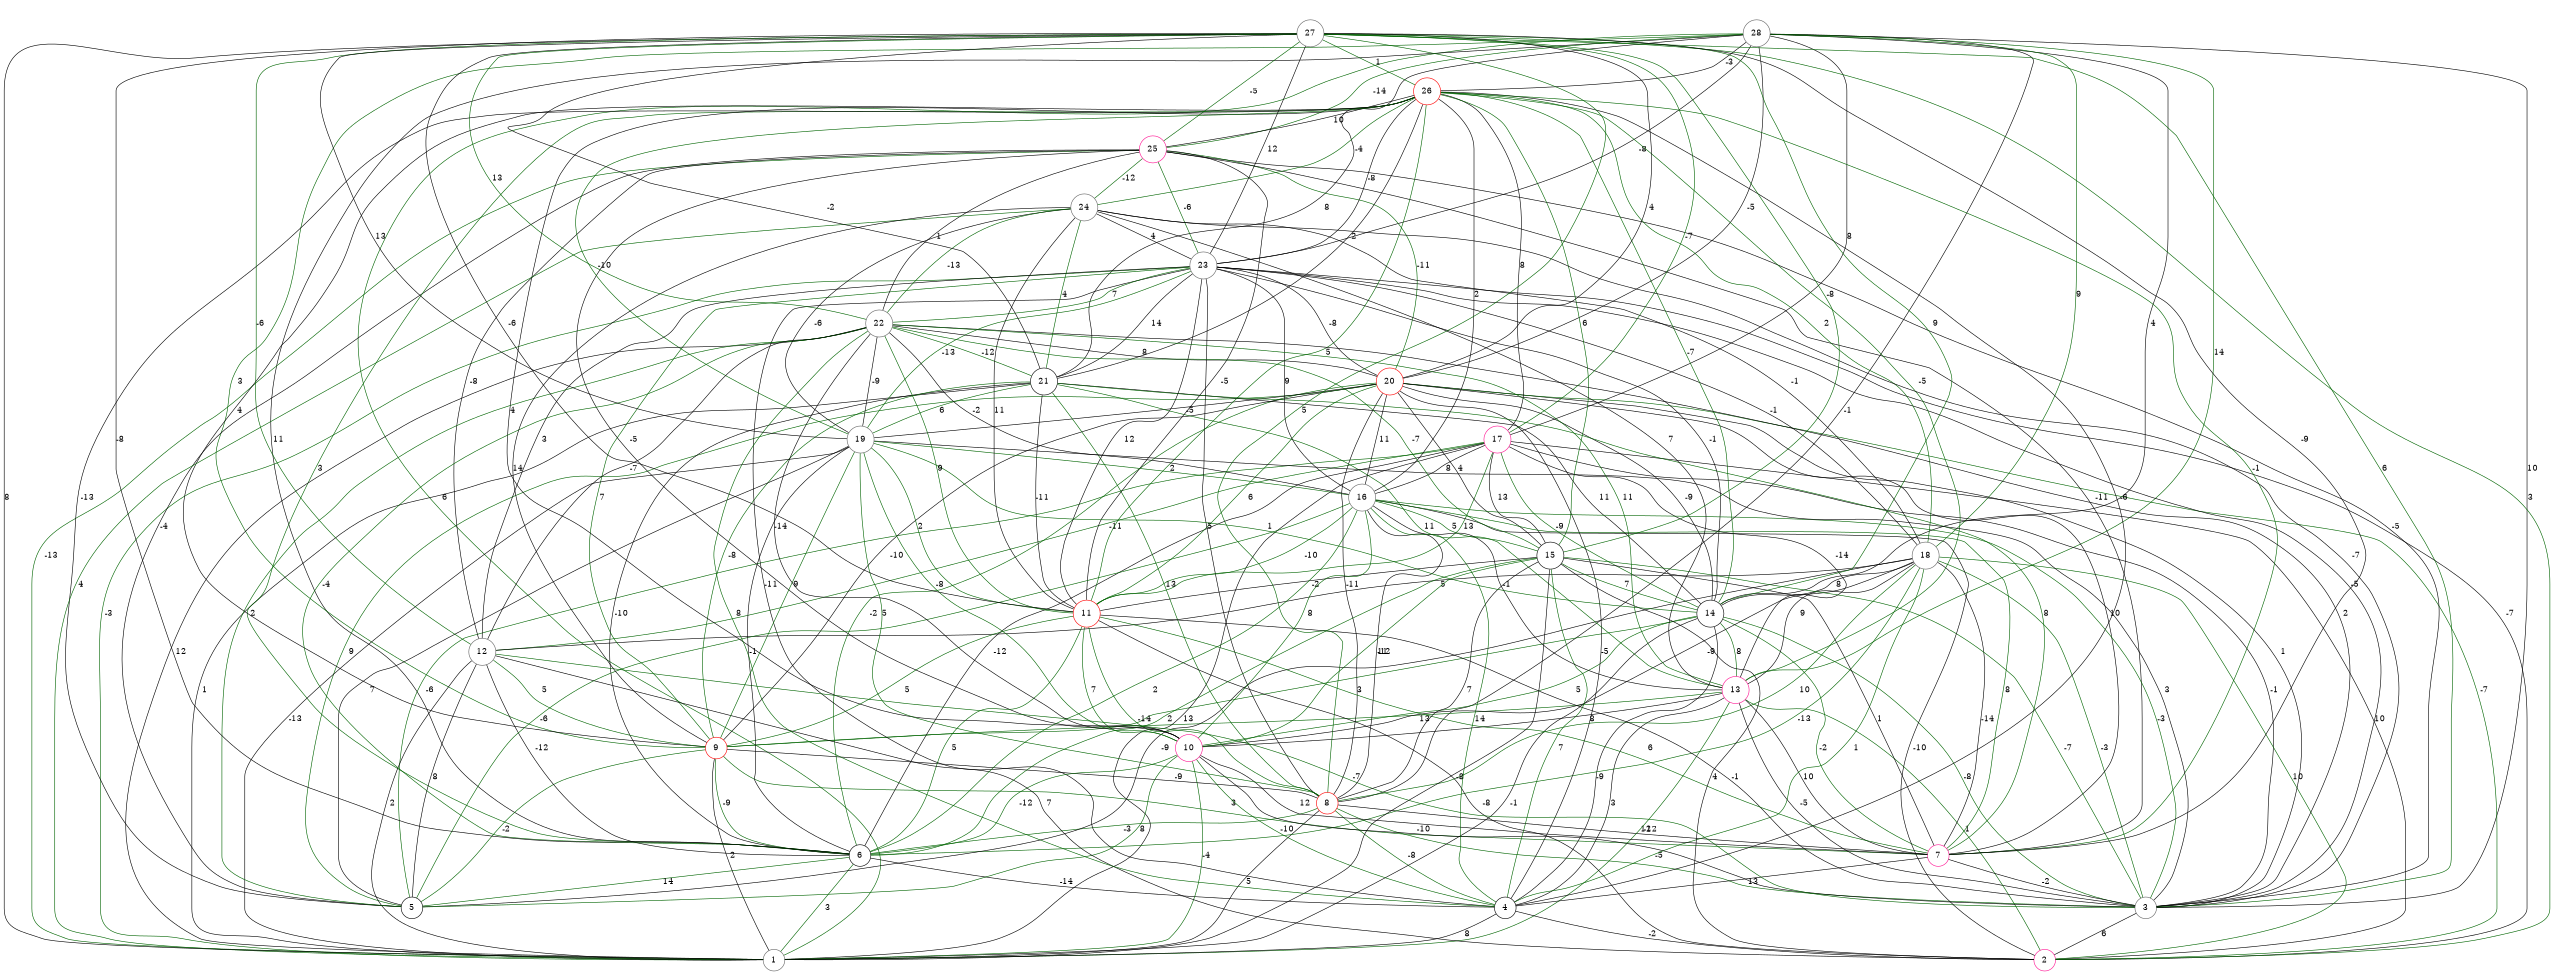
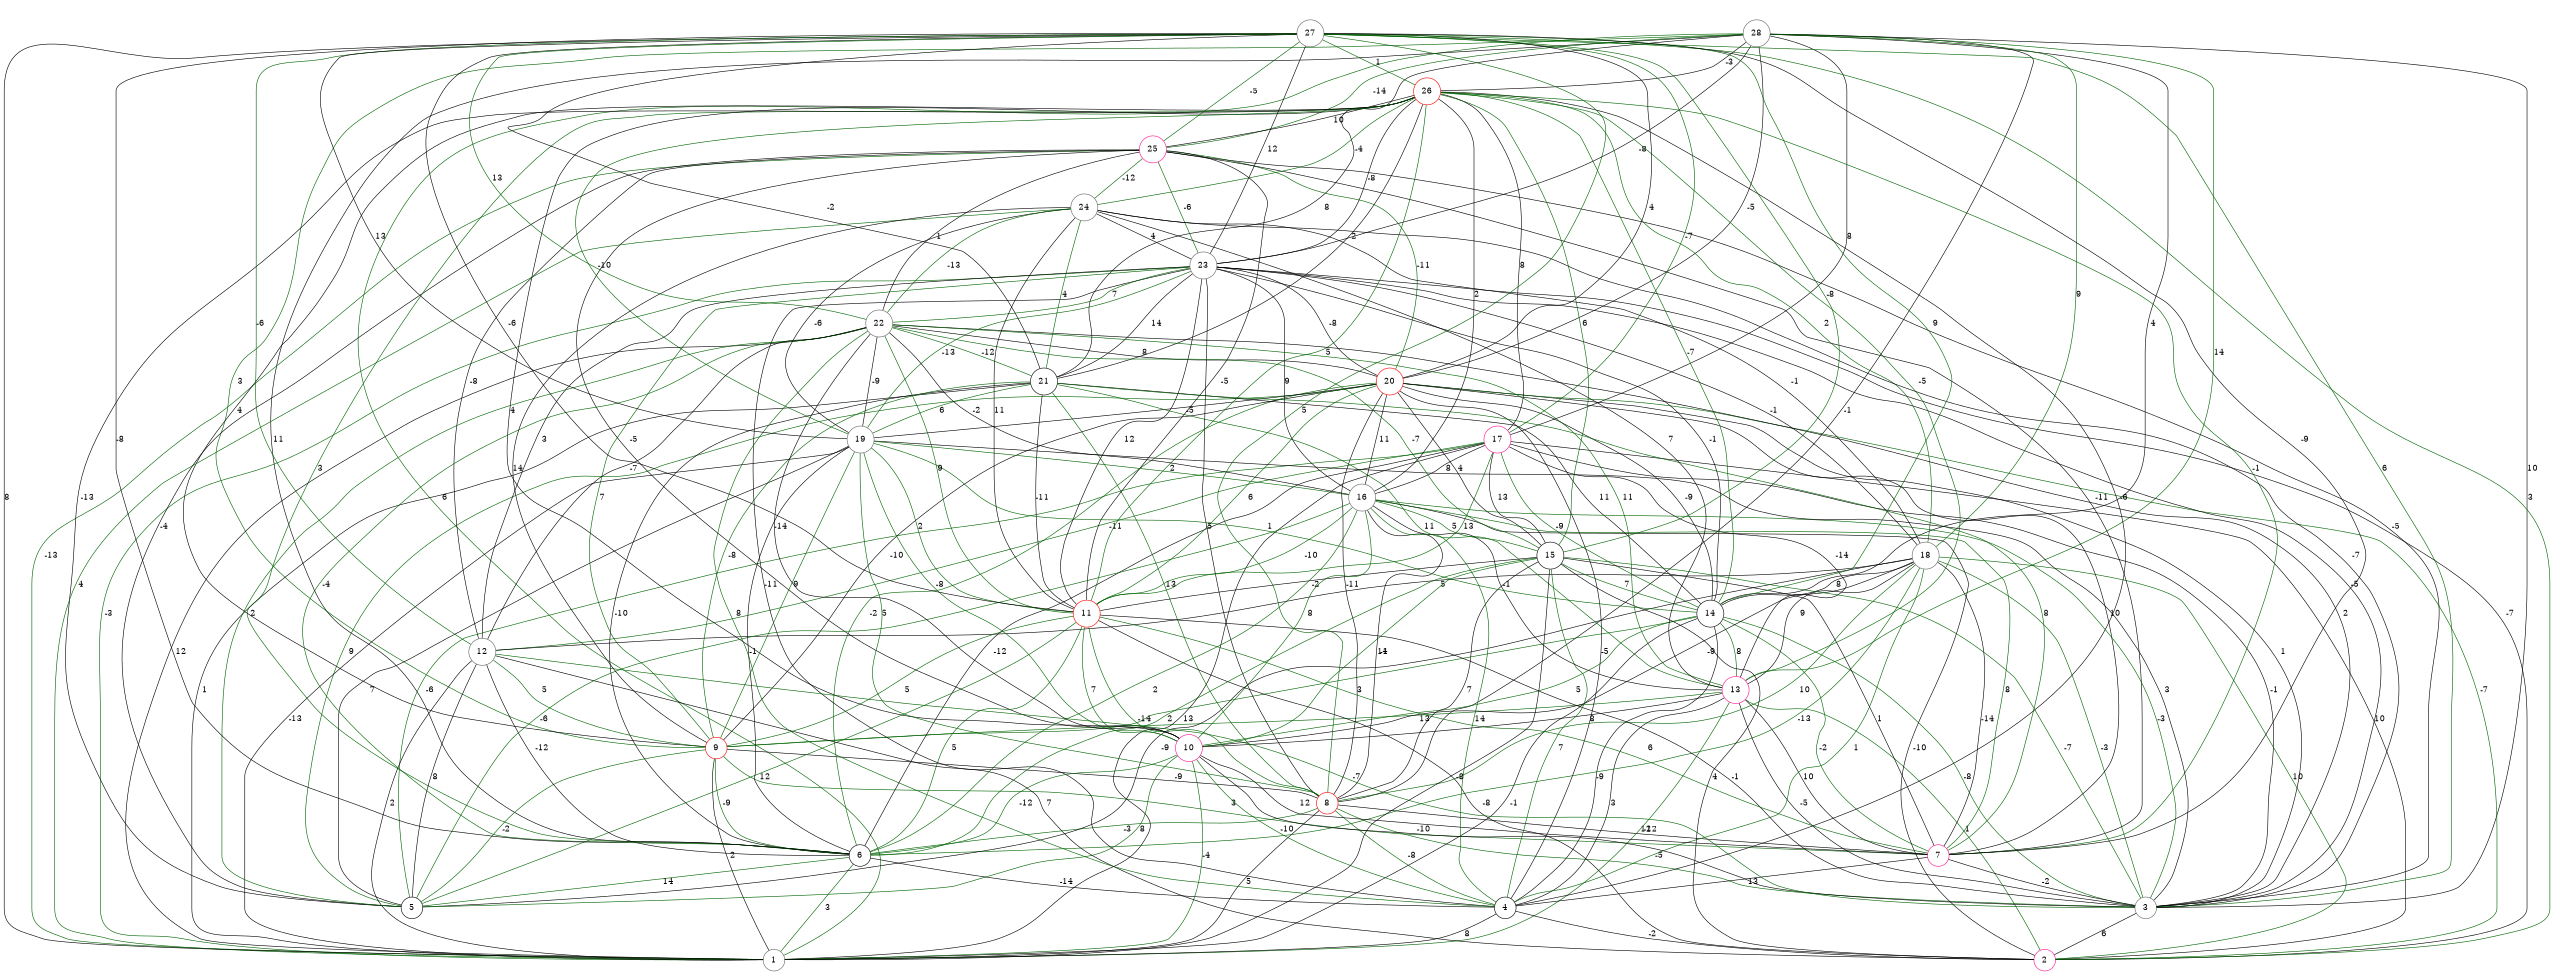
  graph {
    fontname="Helvetica,Arial,sans-serif"
    node [color=gray40 shape=circle]
    edge [color=black]
    28
    1
    3
    6 [color=black]
    8 [color=red]
    9 [color=red]
    13 [color=deeppink]
    14 [color=black]
    17 [color=deeppink]
    18
    20 [color=red]
    21 [color=black]
    23
    25 [color=deeppink]
    26 [color=red]
    2 [color=deeppink]
    4 [color=black]
    5 [color=black]
    7 [color=deeppink]
    10 [color=deeppink]
    11 [color=red]
    12
    15 [color=black]
    16
    19
    22
    24
    27
    28 -- 1 [color=darkgreen label=6]
    28 -- 3 [label=10]
    28 -- 6 [label=11]
    28 -- 8 [label=-1]
    28 -- 9 [color=darkgreen label=3]
    28 -- 13 [color=darkgreen label=14]
    28 -- 14 [label=4]
    28 -- 17 [label=8]
    28 -- 18 [color=darkgreen label=9]
    28 -- 20 [label=-5]
    28 -- 21 [label=8]
    28 -- 23 [label=-8]
    28 -- 25 [color=darkgreen label=-14]
    28 -- 26 [label=-3]
    3 -- 2 [label=6]
    6 -- 1 [color=darkgreen label=3]
    6 -- 4 [label=-14]
    6 -- 5 [color=darkgreen label=14]
    8 -- 1 [label=5]
    8 -- 3 [color=darkgreen label=-5]
    8 -- 6 [color=darkgreen label=-3]
    8 -- 4 [color=darkgreen label=-8]
    8 -- 7 [label=12]
    9 -- 1 [label=2]
    9 -- 6 [color=darkgreen label=-9]
    9 -- 8 [label=-9]
    9 -- 5 [color=darkgreen label=-2]
    9 -- 7 [color=darkgreen label=3]
    13 -- 1 [color=darkgreen label=-12]
    13 -- 3 [label=-5]
    13 -- 9 [color=darkgreen label=13]
    13 -- 2 [color=darkgreen label=1]
    13 -- 4 [label=3]
    13 -- 7 [label=10]
    13 -- 10 [label=8]
    14 -- 1 [label=-1]
    14 -- 3 [color=darkgreen label=-8]
    14 -- 9 [color=darkgreen label=3]
    14 -- 13 [color=darkgreen label=8]
    14 -- 4 [label=-9]
    14 -- 7 [color=darkgreen label=-2]
    14 -- 10 [color=darkgreen label=5]
    17 -- 1 [label=13]
    17 -- 3 [label=-1]
    17 -- 6 [label=-12]
    17 -- 13 [label=-14]
    17 -- 14 [color=darkgreen label=-9]
    17 -- 2 [label=10]
    17 -- 5 [color=darkgreen label=-6]
    17 -- 11 [color=darkgreen label=13]
    17 -- 12 [color=darkgreen label=-11]
    17 -- 15 [label=13]
    17 -- 16 [label=8]
    18 -- 3 [color=darkgreen label=-3]
    18 -- 6 [color=darkgreen label=-13]
    18 -- 8 [color=darkgreen label=10]
    18 -- 13 [label=9]
    18 -- 14 [label=8]
    18 -- 2 [color=darkgreen label=10]
    18 -- 4 [color=darkgreen label=1]
    18 -- 5 [label=-9]
    18 -- 7 [label=-14]
    18 -- 10 [label=-9]
    18 -- 12 [label=5]
    20 -- 3 [label=1]
    20 -- 6 [color=darkgreen label=-2]
    20 -- 8 [label=-11]
    20 -- 9 [label=-10]
    20 -- 14 [label=-9]
    20 -- 2 [color=darkgreen label=-7]
    20 -- 4 [label=-5]
    20 -- 5 [color=darkgreen label=9]
    20 -- 7 [label=10]
    20 -- 11 [color=darkgreen label=6]
    20 -- 15 [label=4]
    20 -- 16 [label=11]
    20 -- 19 [label=-5]
    21 -- 1 [label=1]
    21 -- 6 [label=-10]
    21 -- 8 [color=darkgreen label=13]
    21 -- 9 [color=darkgreen label=-8]
    21 -- 13 [color=darkgreen label=11]
    21 -- 14 [label=11]
    21 -- 7 [color=darkgreen label=8]
    21 -- 11 [label=-11]
    21 -- 19 [color=darkgreen label=6]
    23 -- 1 [color=darkgreen label=-3]
    23 -- 3 [label=-5]
    23 -- 8 [label=5]
    23 -- 9 [color=darkgreen label=7]
    23 -- 14 [label=-1]
    23 -- 18 [label=-1]
    23 -- 20 [label=-8]
    23 -- 21 [label=14]
    23 -- 2 [label=-7]
    23 -- 4 [label=-11]
    23 -- 11 [label=12]
    23 -- 12 [label=3]
    23 -- 16 [label=9]
    23 -- 19 [color=darkgreen label=-13]
    23 -- 22 [color=darkgreen label=7]
    25 -- 1 [color=darkgreen label=-13]
    25 -- 3 [label=-5]
    25 -- 20 [color=darkgreen label=-11]
    25 -- 23 [color=darkgreen label=-6]
    25 -- 5 [label=-4]
    25 -- 7 [label=-11]
    25 -- 10 [label=-5]
    25 -- 11 [label=-5]
    25 -- 12 [label=-8]
    25 -- 22 [label=1]
    25 -- 24 [color=darkgreen label=-12]
    26 -- 6 [color=darkgreen label=3]
    26 -- 9 [label=4]
    26 -- 13 [color=darkgreen label=-5]
    26 -- 14 [color=darkgreen label=-7]
    26 -- 17 [label=8]
    26 -- 18 [color=darkgreen label=2]
    26 -- 21 [label=2]
    26 -- 23 [label=-8]
    26 -- 25 [label=10]
    26 -- 4 [label=-6]
    26 -- 5 [label=-13]
    26 -- 7 [color=darkgreen label=-1]
    26 -- 10 [label=4]
    26 -- 11 [color=darkgreen label=5]
    26 -- 15 [color=darkgreen label=6]
    26 -- 16 [label=2]
    26 -- 19 [color=darkgreen label=-10]
    26 -- 24 [color=darkgreen label=-4]
    4 -- 1 [label=8]
    4 -- 2 [label=-2]
    7 -- 3 [label=-2]
    7 -- 4 [label=13]
    10 -- 1 [color=darkgreen label=-4]
    10 -- 3 [label=-10]
    10 -- 6 [color=darkgreen label=-12]
    10 -- 4 [color=darkgreen label=-10]
    10 -- 5 [color=darkgreen label=8]
    10 -- 7 [label=12]
    11 -- 3 [label=-1]
    11 -- 6 [color=darkgreen label=5]
    11 -- 8 [color=darkgreen label=-14]
    11 -- 9 [color=darkgreen label=5]
    11 -- 2 [label=-8]
+   11 -- 5 [color=darkgreen label=12]
    11 -- 7 [color=darkgreen label=6]
    11 -- 10 [color=darkgreen label=7]
    12 -- 1 [label=2]
    12 -- 3 [color=darkgreen label=-7]
    12 -- 6 [label=-12]
    12 -- 9 [color=darkgreen label=5]
    12 -- 2 [label=7]
    12 -- 5 [label=8]
    15 -- 1 [label=-8]
    15 -- 3 [color=darkgreen label=-7]
    15 -- 6 [color=darkgreen label=2]
    15 -- 8 [label=7]
    15 -- 14 [color=darkgreen label=7]
    15 -- 2 [label=4]
    15 -- 4 [color=darkgreen label=7]
    15 -- 7 [label=1]
    15 -- 10 [color=darkgreen label=11]
    15 -- 11 [label=-2]
    16 -- 3 [color=darkgreen label=-3]
    16 -- 6 [color=darkgreen label=2]
-   16 -- 8 [label=-12]
+   16 -- 8 [label=-4]
    16 -- 13 [label=-1]
    16 -- 2 [label=-10]
    16 -- 4 [color=darkgreen label=14]
    16 -- 5 [color=darkgreen label=-6]
    16 -- 7 [color=darkgreen label=8]
    16 -- 10 [color=darkgreen label=8]
    16 -- 11 [color=darkgreen label=-10]
    16 -- 15 [color=darkgreen label=5]
    19 -- 1 [label=-13]
    19 -- 3 [label=3]
    19 -- 6 [label=-1]
    19 -- 8 [color=darkgreen label=5]
    19 -- 9 [color=darkgreen label=9]
    19 -- 14 [color=darkgreen label=1]
    19 -- 5 [label=7]
    19 -- 10 [color=darkgreen label=-8]
    19 -- 11 [color=darkgreen label=2]
    19 -- 16 [color=darkgreen label=2]
    22 -- 1 [label=12]
    22 -- 3 [label=2]
    22 -- 6 [color=darkgreen label=-4]
    22 -- 13 [color=darkgreen label=11]
    22 -- 20 [label=8]
    22 -- 21 [color=darkgreen label=-12]
    22 -- 4 [color=darkgreen label=8]
    22 -- 5 [color=darkgreen label=2]
    22 -- 10 [label=-14]
    22 -- 11 [color=darkgreen label=9]
    22 -- 12 [label=-7]
    22 -- 15 [color=darkgreen label=-7]
    22 -- 16 [label=-2]
    22 -- 19 [label=-9]
    24 -- 1 [color=darkgreen label=4]
    24 -- 3 [label=-7]
    24 -- 9 [label=14]
    24 -- 13 [label=7]
    24 -- 18 [label=-1]
    24 -- 21 [color=darkgreen label=4]
    24 -- 23 [label=4]
    24 -- 11 [label=11]
    24 -- 19 [label=-6]
    24 -- 22 [color=darkgreen label=-13]
    27 -- 1 [label=8]
    27 -- 3 [color=darkgreen label=6]
    27 -- 6 [label=-8]
    27 -- 8 [color=darkgreen label=5]
    27 -- 14 [color=darkgreen label=9]
    27 -- 17 [color=darkgreen label=-7]
    27 -- 20 [label=4]
    27 -- 21 [label=-2]
    27 -- 23 [label=12]
    27 -- 25 [color=darkgreen label=-5]
    27 -- 26 [color=darkgreen label=1]
    27 -- 2 [color=darkgreen label=3]
    27 -- 7 [label=-9]
    27 -- 11 [label=-6]
    27 -- 12 [color=darkgreen label=-6]
    27 -- 15 [color=darkgreen label=-8]
    27 -- 19 [label=13]
    27 -- 22 [color=darkgreen label=13]
  }
